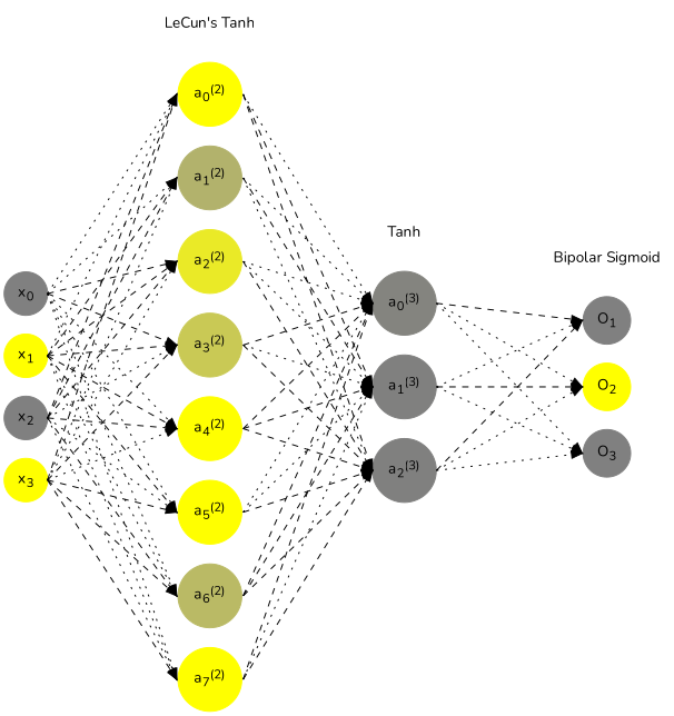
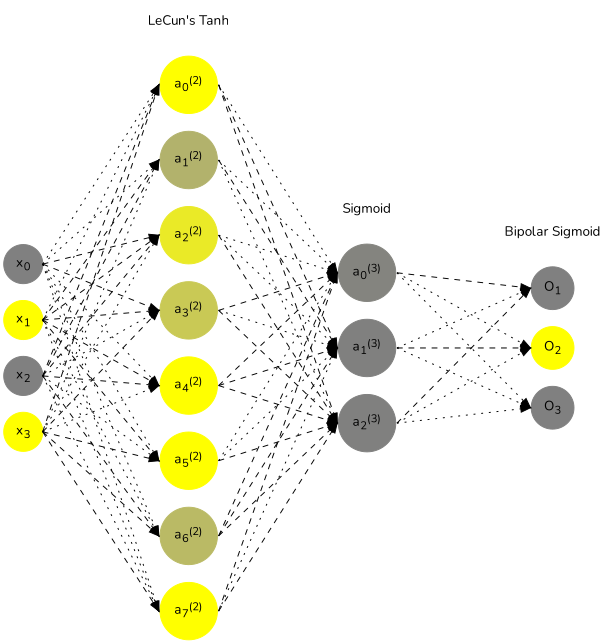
  digraph {
    rankdir=LR
    ranksep=1.4
    splines=false
    fontname=Nunito
    node [color="0.1667, 0.0, 0.5" fillcolor="0.1667, 0.0, 0.5" shape=circle style=filled fontname=Nunito]
    edge [headport=w style=dashed tailport=e fontname=Nunito]
    n1 [label=<x<sub>0</sub>>]
    n2 [color="0.1667, 1.0, 1.0" fillcolor="0.1667, 1.0, 1.0" label=<x<sub>1</sub>>]
    n3 [label=<x<sub>2</sub>>]
    n4 [color="0.1667, 1.0, 1.0" fillcolor="0.1667, 1.0, 1.0" label=<x<sub>3</sub>>]
    n5 [color="0.1667, 1.177361, 1.088680" fillcolor="0.1667, 1.177361, 1.088680" label=<a<sub>0</sub><sup>(2)</sup>>]
    n6 [color="0.1667, 0.395195, 0.697597" fillcolor="0.1667, 0.395195, 0.697597" label=<a<sub>1</sub><sup>(2)</sup>>]
    n7 [color="0.1667, 0.829598, 0.914799" fillcolor="0.1667, 0.829598, 0.914799" label=<a<sub>2</sub><sup>(2)</sup>>]
    n8 [color="0.1667, 0.575560, 0.787780" fillcolor="0.1667, 0.575560, 0.787780" label=<a<sub>3</sub><sup>(2)</sup>>]
    n9 [color="0.1667, 1.153869, 1.076934" fillcolor="0.1667, 1.153869, 1.076934" label=<a<sub>4</sub><sup>(2)</sup>>]
    n10 [color="0.1667, 1.306537, 1.153268" fillcolor="0.1667, 1.306537, 1.153268" label=<a<sub>5</sub><sup>(2)</sup>>]
    n11 [color="0.1667, 0.456031, 0.728016" fillcolor="0.1667, 0.456031, 0.728016" label=<a<sub>6</sub><sup>(2)</sup>>]
    n12 [color="0.1667, 1.539566, 1.269783" fillcolor="0.1667, 1.539566, 1.269783" label=<a<sub>7</sub><sup>(2)</sup>>]
    n13 [color="0.1667, 0.036754, 0.518377" fillcolor="0.1667, 0.036754, 0.518377" label=<a<sub>0</sub><sup>(3)</sup>>]
    n14 [color="0.1667, 0.000575, 0.500287" fillcolor="0.1667, 0.000575, 0.500287" label=<a<sub>1</sub><sup>(3)</sup>>]
    n15 [color="0.1667, 0.007341, 0.503671" fillcolor="0.1667, 0.007341, 0.503671" label=<a<sub>2</sub><sup>(3)</sup>>]
    n16 [label=<O<sub>1</sub>>]
    n17 [color="0.1667, 1.0, 1.0" fillcolor="0.1667, 1.0, 1.0" label=<O<sub>2</sub>>]
    n18 [label=<O<sub>3</sub>>]
    n19 [label="LeCun's Tanh" shape=plaintext color=darkgreen fillcolor="" style=""]
-   n20 [label=Tanh shape=plaintext color=purple fillcolor="" style=""]
+   n20 [label=Sigmoid shape=plaintext color=purple fillcolor="" style=""]
    n21 [label="Bipolar Sigmoid" shape=plaintext color=darkgreen fillcolor="" style=""]
    subgraph sub_1 {
      n1
    }
    subgraph sub_2 {
      n2
    }
    subgraph sub_3 {
      n3
    }
    subgraph sub_4 {
      n4
    }
    subgraph sub_5 {
      n5
    }
    subgraph sub_6 {
      n6
    }
    subgraph sub_7 {
      n7
    }
    subgraph sub_8 {
      n8
    }
    subgraph sub_9 {
      n9
    }
    subgraph sub_10 {
      n10
    }
    subgraph sub_11 {
      n11
    }
    subgraph sub_12 {
      n12
    }
    subgraph sub_13 {
      n13
    }
    subgraph sub_14 {
      n14
    }
    subgraph sub_15 {
      n15
    }
    subgraph sub_16 {
      n16
    }
    subgraph sub_17 {
      n17
    }
    subgraph sub_18 {
      n18
    }
    subgraph sub_19 {
      rank=same
      n1
      n2
      n3
      n4
    }
    subgraph sub_20 {
      rank=same
      n5
      n6
      n7
      n8
      n9
      n10
      n11
      n12
    }
    subgraph sub_21 {
      rank=same
      n13
      n14
      n15
    }
    subgraph sub_22 {
      rank=same
      n16
      n17
      n18
    }
    subgraph sub_23 {
      rank=same
      n5
      n19
    }
    subgraph sub_24 {
      rank=same
      n13
      n20
    }
    subgraph sub_25 {
      rank=same
      n16
      n21
    }
    n1 -> n2 [style=invis]
    n1 -> n5 [style=dotted]
    n1 -> n6 [style=dotted]
    n1 -> n7
    n1 -> n8
    n1 -> n9 [style=dotted]
    n1 -> n10 [style=dotted]
    n1 -> n11 [style=dotted]
    n1 -> n12 [style=dotted]
    n2 -> n3 [style=invis]
    n2 -> n5 [style=dotted]
    n2 -> n6
    n2 -> n7
    n2 -> n8
    n2 -> n9
    n2 -> n10
    n2 -> n11 [style=dotted]
    n2 -> n12 [style=dotted]
    n3 -> n4 [style=invis]
    n3 -> n5
    n3 -> n6
    n3 -> n7
    n3 -> n8 [style=dotted]
    n3 -> n9
    n3 -> n10 [style=dotted]
    n3 -> n11
    n3 -> n12 [style=dotted]
    n4 -> n5
    n4 -> n6 [style=dotted]
    n4 -> n7 [style=dotted]
    n4 -> n8
    n4 -> n9 [style=dotted]
    n4 -> n10
    n4 -> n11
    n4 -> n12
    n5 -> n6 [style=invis]
    n5 -> n13 [style=dotted]
    n5 -> n14
    n5 -> n15
    n6 -> n7 [style=invis]
    n6 -> n13 [style=dotted]
    n6 -> n14
    n6 -> n15 [style=dotted]
    n7 -> n8 [style=invis]
    n7 -> n13 [style=dotted]
    n7 -> n14 [style=dotted]
    n7 -> n15
    n8 -> n9 [style=invis]
    n8 -> n13
    n8 -> n14 [style=dotted]
    n8 -> n15
    n9 -> n10 [style=invis]
    n9 -> n13
    n9 -> n14
    n9 -> n15
    n10 -> n11 [style=invis]
    n10 -> n13 [style=dotted]
    n10 -> n14 [style=dotted]
    n10 -> n15
    n11 -> n12 [style=invis]
    n11 -> n13
    n11 -> n14
    n11 -> n15
    n12 -> n13
    n12 -> n14 [style=dotted]
    n12 -> n15
    n13 -> n14 [style=invis]
    n13 -> n16
    n13 -> n17 [style=dotted]
    n13 -> n18 [style=dotted]
    n14 -> n15 [style=invis]
    n14 -> n16 [style=dotted]
    n14 -> n17
    n14 -> n18 [style=dotted]
    n15 -> n16
    n15 -> n17 [style=dotted]
    n15 -> n18 [style=dotted]
    n16 -> n17 [style=invis]
    n17 -> n18 [style=invis]
    n19 -> n5 [style=invis]
    n20 -> n13 [style=invis]
    n21 -> n16 [style=invis]
  }
